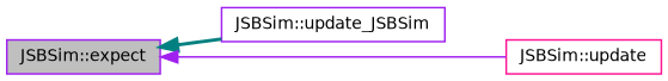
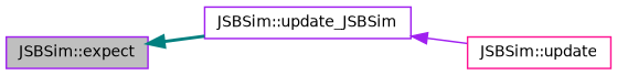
  digraph {
    rankdir=LR
    node [color=purple fillcolor=white fontname=Helvetica fontsize=10 shape=record style=filled]
    edge [dir=back fontname=Helvetica fontsize=10 labelfontname=Helvetica labelfontsize=10]
    n1 [fillcolor=grey75 fontcolor=black height=0.2 label="JSBSim::expect" width=0.4]
    n2 [height=0.2 label="JSBSim::update_JSBSim" width=0.4]
    n3 [color=deeppink height=0.2 label="JSBSim::update" width=0.4]
    n1 -> n2 [color=teal style=bold]
-   n1 -> n3 [color=purple style=solid]
+   n2 -> n3 [color=purple style=solid]
  }
